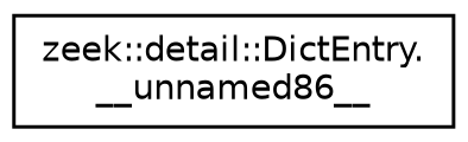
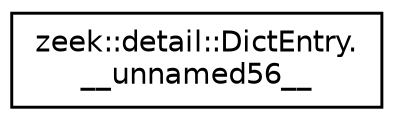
  digraph {
    rankdir=LR
-   n1 [color=black fillcolor=white fontname=Helvetica fontsize=10 height=0.2 label="zeek::detail::DictEntry.\l__unnamed86__" shape=record style=filled width=0.4]
+   n1 [color=black fillcolor=white fontname=Helvetica fontsize=10 height=0.2 label="zeek::detail::DictEntry.\l__unnamed56__" shape=record style=filled width=0.4]
  }
